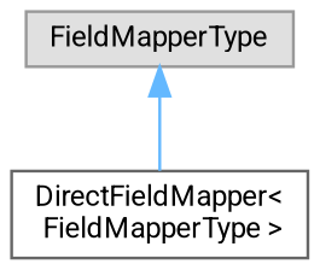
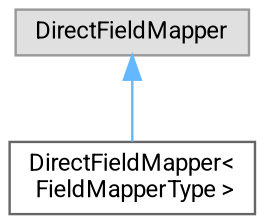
  digraph {
    rankdir=TB
    fontname=Roboto
    node [fontname=Roboto fontsize=10 shape=box style=filled]
-   n1 [color=grey60 fillcolor="#E0E0E0" height=0.2 label=FieldMapperType width=0.4]
+   n1 [color=grey60 fillcolor="#E0E0E0" height=0.2 label=DirectFieldMapper width=0.4]
    n2 [color=grey40 fillcolor=white height=0.2 label="DirectFieldMapper\<\l FieldMapperType \>" width=0.4]
    n1 -> n2 [color=steelblue1 dir=back fontname=Roboto fontsize=10 labelfontname=Helvetica labelfontsize=10 style=solid]
  }
